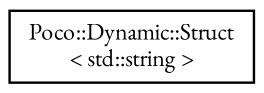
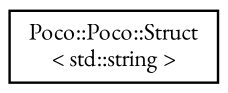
  digraph {
    rankdir=TB
    fontname="EB Garamond"
-   n1 [color=black fillcolor=white fontname="EB Garamond" fontsize=10 height=0.2 label="Poco::Dynamic::Struct\l\< std::string \>" shape=record style=filled width=0.4]
+   n1 [color=black fillcolor=white fontname="EB Garamond" fontsize=10 height=0.2 label="Poco::Poco::Struct\l\< std::string \>" shape=record style=filled width=0.4]
  }
